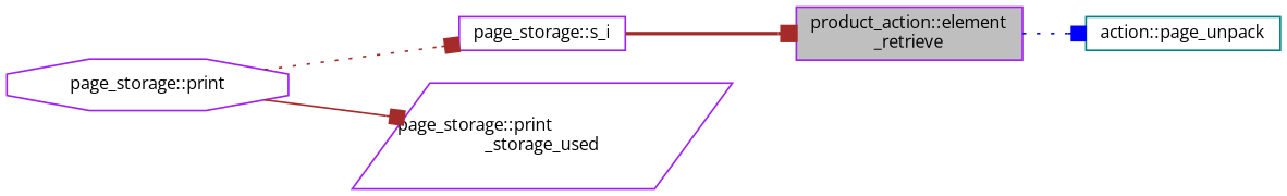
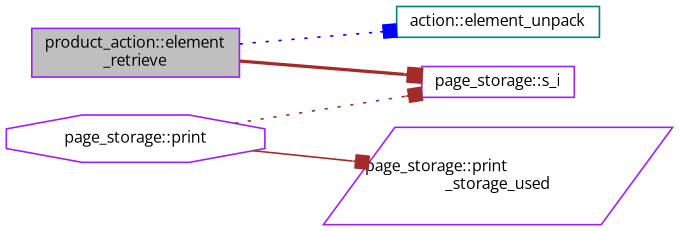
  digraph {
    fontname="Open Sans"
    rankdir=LR
    node [color=purple fillcolor=white fontname="Open Sans" fontsize=10 shape=box style=filled]
    edge [arrowhead=box color=brown fontname="Open Sans" fontsize=10 labelfontname=Helvetica labelfontsize=10 style=dotted]
    n1 [fillcolor=grey75 fontcolor=black height=0.2 label="product_action::element\l_retrieve" width=0.4]
    n2 [height=0.2 label="page_storage::s_i" width=0.4]
-   n3 [color=teal height=0.2 label="action::page_unpack" width=0.4]
+   n3 [color=teal height=0.2 label="action::element_unpack" width=0.4]
    n4 [height=0.2 label="page_storage::print" shape=octagon width=0.4]
    n5 [height=0.2 label="page_storage::print\l_storage_used" shape=parallelogram width=0.4]
-   n2 -> n1 [style=bold]
+   n1 -> n2 [style=bold]
    n1 -> n3 [color=blue]
    n4 -> n2
    n4 -> n5 [style=solid]
  }
